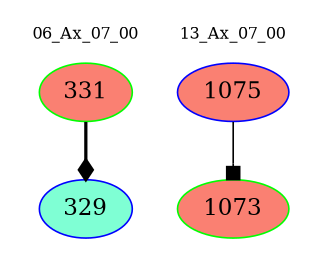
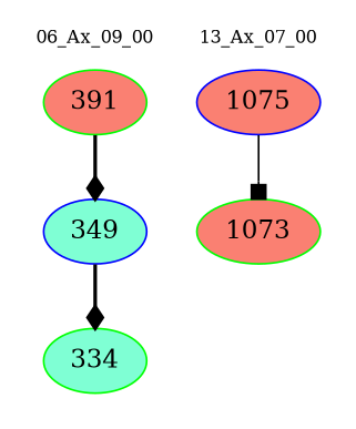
  digraph {
    node [color=green fillcolor=salmon style=filled]
    edge [arrowhead=diamond color=black style=bold]
-   n1 [label=331]
-   n2 [color=blue fillcolor=aquamarine label=329]
+   n1 [label=391]
+   n2 [color=blue fillcolor=aquamarine label=349]
+   n3 [fillcolor=aquamarine label=334]
    n4 [color=blue label=1075]
    n5 [label=1073]
    subgraph cluster_1 {
      color=white
      fontsize=10
-     label="06_Ax_07_00"
+     label="06_Ax_09_00"
      n1
      n2
+     n3
    }
    subgraph cluster_2 {
      color=white
      fontsize=10
      label="13_Ax_07_00"
      n4
      n5
    }
    n1 -> n2
+   n2 -> n3
    n4 -> n5 [arrowhead=box style=solid]
  }
